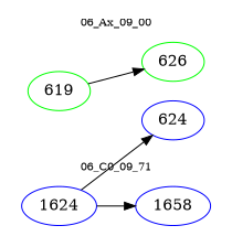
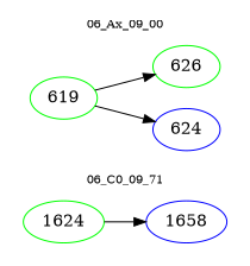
  digraph {
    rankdir=LR
    node [color=green]
    edge [color=black]
    n1 [label=619]
    n2 [color=blue label=624]
    n3 [label=626]
-   n4 [color=blue label=1624]
+   n4 [label=1624]
    n5 [color=blue label=1658]
    subgraph cluster_1 {
      color=white
      fontsize=10
      label="06_Ax_09_00"
      n1
      n2
      n3
    }
    subgraph cluster_2 {
      color=white
      fontsize=10
      label="06_C0_09_71"
      n4
      n5
    }
-   n4 -> n2
+   n1 -> n2
    n1 -> n3
    n4 -> n5
  }
